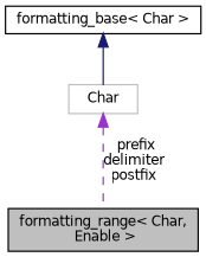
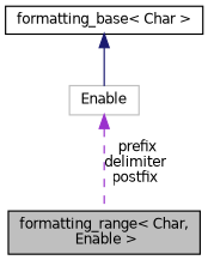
  digraph {
    node [color=black fillcolor=white fontname=Helvetica fontsize=10 shape=record style=filled]
    edge [dir=back fontname=Helvetica fontsize=10 labelfontname=Helvetica labelfontsize=10]
    n1 [fillcolor=grey75 fontcolor=black height=0.2 label="formatting_range\< Char,\l Enable \>" width=0.4]
    n2 [height=0.2 label="formatting_base\< Char \>" width=0.4]
-   n3 [color=grey75 height=0.2 label=Char width=0.4]
+   n3 [color=grey75 height=0.2 label=Enable width=0.4]
    n2 -> n3 [color=midnightblue style=solid]
    n3 -> n1 [color=darkorchid3 label=" prefix\ndelimiter\npostfix" style=dashed]
  }
